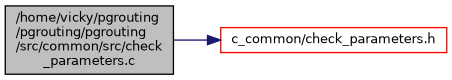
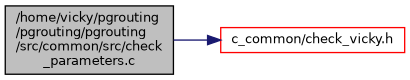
  digraph {
    rankdir=LR
    node [fontname=Helvetica fontsize=10 shape=record style=filled]
    n1 [color=black fillcolor=grey75 fontcolor=black height=0.2 label="/home/vicky/pgrouting\l/pgrouting/pgrouting\l/src/common/src/check\l_parameters.c" width=0.4]
-   n2 [color=red fillcolor=white height=0.2 label="c_common/check_parameters.h" width=0.4]
+   n2 [color=red fillcolor=white height=0.2 label="c_common/check_vicky.h" width=0.4]
    n1 -> n2 [color=midnightblue fontname=Helvetica fontsize=10 labelfontname=Helvetica labelfontsize=10 style=solid]
  }
